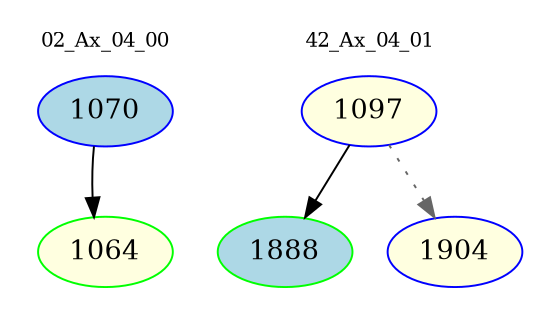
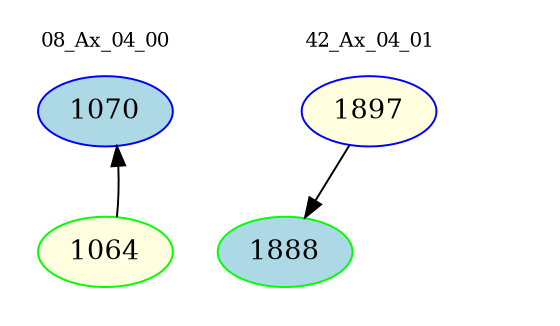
  digraph {
    node [color=blue fillcolor=lightyellow style=filled]
    edge [color=black style=solid]
    n1 [fillcolor=lightblue label=1070]
    n2 [color=green label=1064]
-   n3 [label=1097]
+   n3 [label=1897]
    n4 [color=green fillcolor=lightblue label=1888]
-   n5 [label=1904]
    subgraph cluster_1 {
      color=white
      fontsize=10
-     label="02_Ax_04_00"
+     label="08_Ax_04_00"
      n1
      n2
    }
    subgraph cluster_2 {
      color=white
      fontsize=10
      label="42_Ax_04_01"
      n3
      n4
-     n5
    }
-   n1 -> n2
+   n2 -> n1
    n3 -> n4
-   n3 -> n5 [color=gray40 style=dotted]
  }
